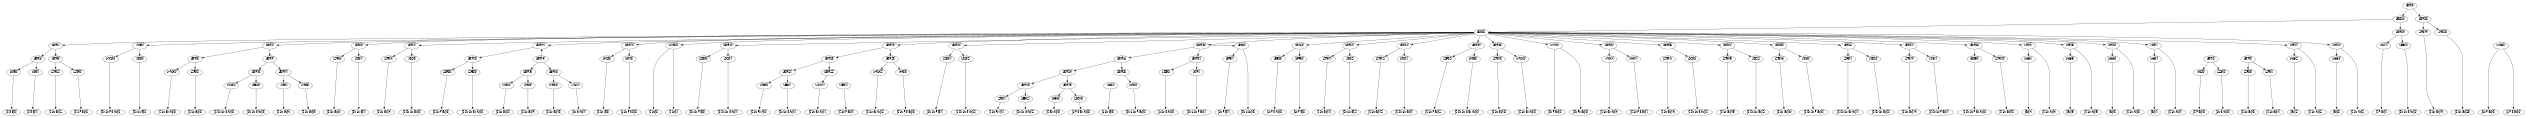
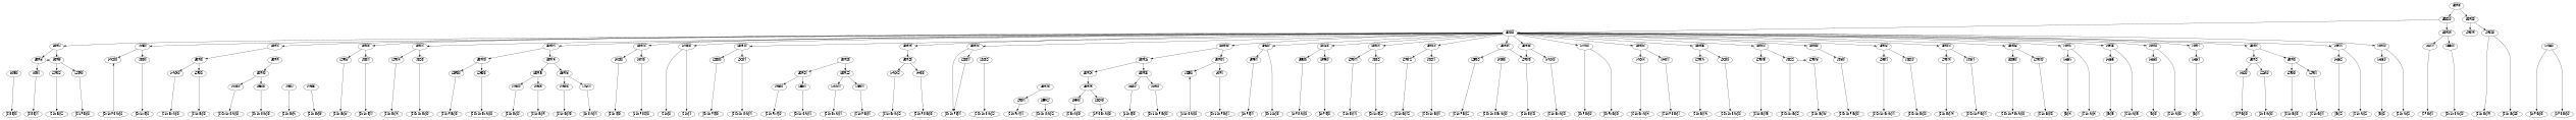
  digraph {
    fontname="Patrick Hand"
    node [fontname="Patrick Hand"]
    edge [fontname="Patrick Hand"]
    "L5319(0)"
    "L5302(0)"
    "L5319(38)"
    "L5313(0)"
    "L5319(37)"
    "L2190(19)"
    "L2190(20)"
    "L1892(0)"
    "L1892(1)"
+   "L5319(1)"
    "L1892(2)"
    "L1892(3)"
    "L5319(4)"
    "L2415(0)"
    "L5319(7)"
    "L5297(0)"
    "L5297(1)"
    "L5319(12)"
    "L-1106(0)"
    "L5319(17)"
    "L-1108(0)"
    "L5319(18)"
    "L5319(19)"
    "L5319(24)"
    "L5319(25)"
    "L5226(0)"
    "L5196(0)"
    "L5297(2)"
    "L5297(3)"
    "L5319(32)"
    "L5319(33)"
    "L-1124(0)"
    "L5319(34)"
    "L5319(35)"
    "L5297(4)"
    "L5297(5)"
    "L5297(6)"
    "L5297(7)"
    "L5319(36)"
    "L1892(4)"
    "L1892(5)"
    "L4162(1)"
    "L3554(3)"
    "L-686(0)"
    "L-686(1)"
    "L5319(2)"
    "L5319(3)"
    "L-686(2)"
    "L-686(3)"
    "L5319(5)"
    "L5319(6)"
    "L-1428(0)"
    "L1383(0)"
    "L5319(8)"
    "L5319(9)"
    "L2190(6)"
    "L1383(1)"
    "L2190(7)"
    "L1382(0)"
    "L5319(13)"
    "L5319(14)"
    "L4728(0)"
    "L4011(0)"
    "L2833(0)"
    "L2420(1)"
    "L5319(20)"
    "L5319(23)"
    "L2833(1)"
    "L2420(2)"
    "L5319(26)"
    "L5319(31)"
    "L5058(0)"
    "L5195(0)"
    "L5195(1)"
    "L2190(11)"
    "L1383(2)"
    "L2190(12)"
    "L1382(1)"
    "L2598(2)"
    "L4135(0)"
    "L2190(13)"
    "L-1424(3)"
    "L-1424(4)"
    "L4478(1)"
    "L2190(14)"
    "L2420(3)"
    "L2190(15)"
    "L1382(2)"
    "L2190(16)"
    "L1816(0)"
    "L2758(1)"
    "L1382(3)"
    "L2190(17)"
    "L1816(1)"
    "L5205(0)"
    "L2190(18)"
    "L-686(4)"
    "L-686(5)"
    "L4162(0)"
    "L2261(0)"
    "L2190(0)"
    "L2190(1)"
    "L2190(2)"
    "L2189(0)"
    "L4315(0)"
    "L4315(1)"
    "L-1424(0)"
    "L2190(3)"
    "L5319(10)"
-   "L5319(11)"
    "L2598(0)"
    "L2758(0)"
    "L5319(15)"
    n114 [label="L5619(16)"]
    "L5319(21)"
    "L5319(22)"
    "L-1424(2)"
    "L4478(0)"
    "L5319(27)"
    "L5319(30)"
    "L1835(0)"
    "L4319(1)"
    "L2420(0)"
    n124 [label="L3954(0)"]
    "L2190(4)"
    "L2190(5)"
    "L2190(8)"
    "L2190(9)"
    "L2190(10)"
    "L2261(1)"
    "L2930(0)"
    "L3554(1)"
    "L-1424(1)"
    "L2598(1)"
    "L5319(28)"
    "L5319(29)"
    "L4963(0)"
    "L4319(0)"
    "L2930(1)"
    "L3554(2)"
    "L3454(0)"
    "L2527(0)"
    "[Gis](0)"
    "[C  Dis  Ais](0)"
    "[Gis](1)"
-   "[C  Dis  Ais](1)"
    "[C  F  Gis](0)"
    "[Dis  G  Ais](0)"
    "[C  Dis  Gis](0)"
    "[C  Dis  Gis](1)"
    "[Gis](2)"
    "[C  Dis  Ais](2)"
    "[Gis](3)"
    "[C  Dis  Ais](3)"
    "[C  Dis  Gis](2)"
    "[C  D  F  Gis](0)"
    "[C  E  G](0)"
    "[C  E  G](1)"
    "[Cis  Dis  F  G  Ais](0)"
    "[Cis  Dis  G](0)"
    "[C  Dis  Gis  Ais](0)"
    "[C  Dis  Gis](3)"
    "[C  Cis  Dis  G  Ais](0)"
    "[Cis  Dis  G  Ais](0)"
    "[C  Dis  Gis](4)"
    "[C  Dis  Gis](5)"
    "[C  Dis  Gis](6)"
    "[Cis  Dis  G](1)"
    "[C  Dis  Gis](7)"
    "[C  Cis  Dis  Gis](0)"
    "[C  Dis  F  Gis](0)"
    "[C  Cis  Dis  Gis  Ais](0)"
    "[C  Dis  Gis](8)"
    "[C  Dis  Gis](9)"
    "[C  Dis  Gis](10)"
    "[Dis  G  Ais](1)"
    "[Dis  F  Gis](0)"
    "[D  F  G  Gis](0)"
    "[C  Dis  G](0)"
    "[D  Dis  F  G  B](0)"
    "[C  Dis](0)"
    "[C  Dis](1)"
    "[Cis  Dis  F  G](0)"
    "[C  Cis  Dis  G  Ais](1)"
    "[C  Dis  Fis  A](0)"
    "[Cis  Dis  G  Ais](1)"
    "[C  Dis  Gis  Ais](1)"
    "[C  Dis  F  Gis](1)"
    "[C  Dis  Gis  Ais](2)"
    "[C  Dis  F  G  Gis](0)"
    "[Cis  Dis  F  G](1)"
    "[C  Cis  Dis  G  Ais](2)"
    "[C  Dis  Fis  A](1)"
    "[Cis  Dis  G  Ais](2)"
    "[C  Gis  Ais](0)"
    "[D  F  G  Gis  Ais](0)"
    "[D  Dis  G](0)"
    "[Cis  D  Dis  F  Gis](0)"
    "[D  Dis  G  Ais](0)"
    "[Cis  D  Dis  F  Gis](1)"
    "[Dis  F  G  Ais](0)"
    "[Dis  F  G](0)"
    "[Dis  F  G](1)"
    "[Cis  D  Dis](0)"
    "[C  Dis  Gis](11)"
    "[Cis  Dis  G](2)"
    "[C  Dis  Gis](12)"
    "[C  Cis  Dis  Gis](1)"
    "[C  Dis  F  Gis](2)"
    "[C  Cis  Dis  G  Gis  Ais](0)"
    "[C  Dis  Gis](13)"
    "[C  Dis  Gis  Ais](3)"
    "[Cis  F  Gis](0)"
    "[Cis  Fis  Gis](0)"
    "[C  Dis  Gis  Ais](4)"
    "[C  Dis  F  G  Gis](1)"
    "[C  Dis  Gis](14)"
    "[C  Cis  Dis  G  Ais](3)"
    "[C  Dis  Gis](15)"
    "[C  Cis  Dis  Gis](2)"
    "[C  Dis  Gis](16)"
    "[C  Cis  Dis  F  Gis](0)"
    "[C  Cis  Dis  Gis  Ais](1)"
    "[C  Cis  Dis  Gis](3)"
    "[C  Dis  Gis](17)"
    "[C  Cis  Dis  F  Gis](1)"
    "[C  Cis  Dis  F  Gis  Ais](0)"
    "[C  Dis  Gis](18)"
    "[Gis](4)"
    "[C  Dis  Ais](4)"
    "[Gis](5)"
    "[C  Dis  Ais](5)"
    "[C  F  Gis](1)"
    "[Cis  Dis  G  Ais](3)"
    "[C  Dis  Gis](19)"
    "[C  Dis  Gis](20)"
    subgraph sub_1 {
      rank=min
      "L5319(0)"
    }
    subgraph sub_2 {
      rank=same
      "L5302(0)"
      "L5319(38)"
    }
    subgraph sub_3 {
      rank=same
      "L5313(0)"
      "L5319(37)"
      "L2190(19)"
      "L2190(20)"
    }
    subgraph sub_4 {
      rank=same
      "L1892(0)"
      "L1892(1)"
+     "L5319(1)"
      "L1892(2)"
      "L1892(3)"
      "L5319(4)"
      "L2415(0)"
      "L5319(7)"
      "L5297(0)"
      "L5297(1)"
      "L5319(12)"
      "L-1106(0)"
      "L5319(17)"
      "L-1108(0)"
      "L5319(18)"
      "L5319(19)"
      "L5319(24)"
      "L5319(25)"
      "L5226(0)"
      "L5196(0)"
      "L5297(2)"
      "L5297(3)"
      "L5319(32)"
      "L5319(33)"
      "L-1124(0)"
      "L5319(34)"
      "L5319(35)"
      "L5297(4)"
      "L5297(5)"
      "L5297(6)"
      "L5297(7)"
      "L5319(36)"
      "L1892(4)"
      "L1892(5)"
      "L4162(1)"
      "L3554(3)"
    }
    subgraph sub_5 {
      rank=same
      "L-686(0)"
      "L-686(1)"
      "L5319(2)"
      "L5319(3)"
      "L-686(2)"
      "L-686(3)"
      "L5319(5)"
      "L5319(6)"
      "L-1428(0)"
      "L1383(0)"
      "L5319(8)"
      "L5319(9)"
      "L2190(6)"
      "L1383(1)"
      "L2190(7)"
      "L1382(0)"
      "L5319(13)"
      "L5319(14)"
      "L4728(0)"
      "L4011(0)"
      "L2833(0)"
      "L2420(1)"
      "L5319(20)"
      "L5319(23)"
      "L2833(1)"
      "L2420(2)"
      "L5319(26)"
      "L5319(31)"
      "L5058(0)"
      "L5195(0)"
      "L5195(1)"
      "L2190(11)"
      "L1383(2)"
      "L2190(12)"
      "L1382(1)"
      "L2598(2)"
      "L4135(0)"
      "L2190(13)"
      "L-1424(3)"
      "L-1424(4)"
      "L4478(1)"
      "L2190(14)"
      "L2420(3)"
      "L2190(15)"
      "L1382(2)"
      "L2190(16)"
      "L1816(0)"
      "L2758(1)"
      "L1382(3)"
      "L2190(17)"
      "L1816(1)"
      "L5205(0)"
      "L2190(18)"
      "L-686(4)"
      "L-686(5)"
    }
    subgraph sub_6 {
      rank=same
      "L4162(0)"
      "L2261(0)"
      "L2190(0)"
      "L2190(1)"
      "L2190(2)"
      "L2189(0)"
      "L4315(0)"
      "L4315(1)"
      "L-1424(0)"
      "L2190(3)"
      "L5319(10)"
-     "L5319(11)"
      "L2598(0)"
      "L2758(0)"
      "L5319(15)"
      n114
      "L5319(21)"
      "L5319(22)"
      "L-1424(2)"
      "L4478(0)"
      "L5319(27)"
      "L5319(30)"
      "L1835(0)"
      "L4319(1)"
    }
    subgraph sub_7 {
      rank=same
      "L2420(0)"
      n124
      "L2190(4)"
      "L2190(5)"
      "L2190(8)"
      "L2190(9)"
      "L2190(10)"
      "L2261(1)"
      "L2930(0)"
      "L3554(1)"
      "L-1424(1)"
      "L2598(1)"
      "L5319(28)"
      "L5319(29)"
      "L4963(0)"
      "L4319(0)"
    }
    subgraph sub_8 {
      rank=same
      "L2930(1)"
      "L3554(2)"
      "L3454(0)"
      "L2527(0)"
    }
    subgraph sub_9 {
      rank=max
      "[Gis](0)"
      "[C  Dis  Ais](0)"
      "[Gis](1)"
-     "[C  Dis  Ais](1)"
      "[C  F  Gis](0)"
      "[Dis  G  Ais](0)"
      "[C  Dis  Gis](0)"
      "[C  Dis  Gis](1)"
      "[Gis](2)"
      "[C  Dis  Ais](2)"
      "[Gis](3)"
      "[C  Dis  Ais](3)"
      "[C  Dis  Gis](2)"
      "[C  D  F  Gis](0)"
      "[C  E  G](0)"
      "[C  E  G](1)"
      "[Cis  Dis  F  G  Ais](0)"
      "[Cis  Dis  G](0)"
      "[C  Dis  Gis  Ais](0)"
      "[C  Dis  Gis](3)"
      "[C  Cis  Dis  G  Ais](0)"
      "[Cis  Dis  G  Ais](0)"
      "[C  Dis  Gis](4)"
      "[C  Dis  Gis](5)"
      "[C  Dis  Gis](6)"
      "[Cis  Dis  G](1)"
      "[C  Dis  Gis](7)"
      "[C  Cis  Dis  Gis](0)"
      "[C  Dis  F  Gis](0)"
      "[C  Cis  Dis  Gis  Ais](0)"
      "[C  Dis  Gis](8)"
      "[C  Dis  Gis](9)"
      "[C  Dis  Gis](10)"
      "[Dis  G  Ais](1)"
      "[Dis  F  Gis](0)"
      "[D  F  G  Gis](0)"
      "[C  Dis  G](0)"
      "[D  Dis  F  G  B](0)"
      "[C  Dis](0)"
      "[C  Dis](1)"
      "[Cis  Dis  F  G](0)"
      "[C  Cis  Dis  G  Ais](1)"
      "[C  Dis  Fis  A](0)"
      "[Cis  Dis  G  Ais](1)"
      "[C  Dis  Gis  Ais](1)"
      "[C  Dis  F  Gis](1)"
      "[C  Dis  Gis  Ais](2)"
      "[C  Dis  F  G  Gis](0)"
      "[Cis  Dis  F  G](1)"
      "[C  Cis  Dis  G  Ais](2)"
      "[C  Dis  Fis  A](1)"
      "[Cis  Dis  G  Ais](2)"
      "[C  Gis  Ais](0)"
      "[D  F  G  Gis  Ais](0)"
      "[D  Dis  G](0)"
      "[Cis  D  Dis  F  Gis](0)"
      "[D  Dis  G  Ais](0)"
      "[Cis  D  Dis  F  Gis](1)"
      "[Dis  F  G  Ais](0)"
      "[Dis  F  G](0)"
      "[Dis  F  G](1)"
      "[Cis  D  Dis](0)"
      "[C  Dis  Gis](11)"
      "[Cis  Dis  G](2)"
      "[C  Dis  Gis](12)"
      "[C  Cis  Dis  Gis](1)"
      "[C  Dis  F  Gis](2)"
      "[C  Cis  Dis  G  Gis  Ais](0)"
      "[C  Dis  Gis](13)"
      "[C  Dis  Gis  Ais](3)"
      "[Cis  F  Gis](0)"
      "[Cis  Fis  Gis](0)"
      "[C  Dis  Gis  Ais](4)"
      "[C  Dis  F  G  Gis](1)"
      "[C  Dis  Gis](14)"
      "[C  Cis  Dis  G  Ais](3)"
      "[C  Dis  Gis](15)"
      "[C  Cis  Dis  Gis](2)"
      "[C  Dis  Gis](16)"
      "[C  Cis  Dis  F  Gis](0)"
      "[C  Cis  Dis  Gis  Ais](1)"
      "[C  Cis  Dis  Gis](3)"
      "[C  Dis  Gis](17)"
      "[C  Cis  Dis  F  Gis](1)"
      "[C  Cis  Dis  F  Gis  Ais](0)"
      "[C  Dis  Gis](18)"
      "[Gis](4)"
      "[C  Dis  Ais](4)"
      "[Gis](5)"
      "[C  Dis  Ais](5)"
      "[C  F  Gis](1)"
      "[Cis  Dis  G  Ais](3)"
      "[C  Dis  Gis](19)"
      "[C  Dis  Gis](20)"
    }
    "L5319(0)" -> "L5302(0)"
    "L5319(0)" -> "L5319(38)"
    "L5302(0)" -> "L5313(0)"
    "L5302(0)" -> "L5319(37)"
    "L5319(38)" -> "L2190(19)"
    "L5319(38)" -> "L2190(20)"
    "L5313(0)" -> "L1892(0)"
    "L5313(0)" -> "L1892(1)"
+   "L5313(0)" -> "L5319(1)"
    "L5313(0)" -> "L1892(2)"
    "L5313(0)" -> "L1892(3)"
    "L5313(0)" -> "L5319(4)"
    "L5313(0)" -> "L2415(0)"
    "L5313(0)" -> "L5319(7)"
    "L5313(0)" -> "L5297(0)"
    "L5313(0)" -> "L5297(1)"
    "L5313(0)" -> "L5319(12)"
    "L5313(0)" -> "L5319(17)"
    "L5313(0)" -> "L-1108(0)"
    "L5313(0)" -> "L5319(18)"
    "L5313(0)" -> "L5319(19)"
    "L5313(0)" -> "L5319(24)"
    "L5313(0)" -> "L5319(25)"
    "L5313(0)" -> "L5226(0)"
-   "L5319(25)" -> "L5196(0)"
+   "L5313(0)" -> "L5196(0)"
    "L5313(0)" -> "L5297(2)"
    "L5313(0)" -> "L5297(3)"
    "L5313(0)" -> "L5319(32)"
    "L5313(0)" -> "L5319(33)"
    "L5313(0)" -> "L-1124(0)"
    "L5313(0)" -> "L5319(34)"
    "L5313(0)" -> "L5319(35)"
    "L5313(0)" -> "L5297(4)"
    "L5313(0)" -> "L5297(5)"
    "L5313(0)" -> "L5297(6)"
    "L5313(0)" -> "L5297(7)"
    "L5313(0)" -> "L5319(36)"
    "L5313(0)" -> "L1892(4)"
    "L5313(0)" -> "L1892(5)"
    "L5319(37)" -> "L4162(1)"
    "L5319(37)" -> "L3554(3)"
-   "L2190(19)" -> "[C  Dis  Gis](19)"
+   "L2190(20)" -> "[C  Dis  Gis](19)"
    "L2190(20)" -> "[C  Dis  Gis](20)"
    "L1892(0)" -> "L-686(0)"
    "L1892(0)" -> "[C  Dis  Ais](0)"
    "L1892(1)" -> "L-686(1)"
-   "L1892(1)" -> "[C  Dis  Ais](1)"
+   "L5319(1)" -> "L5319(2)"
+   "L5319(1)" -> "L5319(3)"
    "L1892(2)" -> "L-686(2)"
    "L1892(2)" -> "[C  Dis  Ais](2)"
    "L1892(3)" -> "L-686(3)"
    "L1892(3)" -> "[C  Dis  Ais](3)"
    "L5319(4)" -> "L5319(5)"
    "L5319(4)" -> "L5319(6)"
    "L2415(0)" -> "L-1428(0)"
    "L2415(0)" -> "L1383(0)"
    "L5319(7)" -> "L5319(8)"
-   "L5319(7)" -> "L5319(9)"
    "L5297(0)" -> "L2190(6)"
    "L5297(0)" -> "L1383(1)"
    "L5297(1)" -> "L2190(7)"
    "L5297(1)" -> "L1382(0)"
    "L5319(12)" -> "L5319(13)"
-   "L5319(14)" -> "L5319(12)"
+   "L5319(12)" -> "L5319(14)"
    "L-1106(0)" -> "[Dis  F  Gis](0)"
    "L-1106(0)" -> "[D  F  G  Gis](0)"
    "L5319(17)" -> "L4728(0)"
    "L5319(17)" -> "L4011(0)"
    "L-1108(0)" -> "[C  Dis](0)"
    "L-1108(0)" -> "[C  Dis](1)"
    "L5319(18)" -> "L2833(0)"
    "L5319(18)" -> "L2420(1)"
-   "L5319(19)" -> "L5319(20)"
    "L5319(19)" -> "L5319(23)"
    "L5319(24)" -> "L2833(1)"
-   "L5319(24)" -> "L2420(2)"
+   "L5319(24)" -> "[Cis  Dis  F  G](1)"
    "L5319(25)" -> "L5319(26)"
    "L5319(25)" -> "L5319(31)"
    "L5226(0)" -> "L5058(0)"
    "L5226(0)" -> "L5195(0)"
    "L5196(0)" -> "L5195(1)"
    "L5196(0)" -> "[Cis  D  Dis](0)"
    "L5297(2)" -> "L2190(11)"
    "L5297(2)" -> "L1383(2)"
    "L5297(3)" -> "L2190(12)"
    "L5297(3)" -> "L1382(1)"
    "L5319(32)" -> "L2598(2)"
-   "L5319(32)" -> "L4135(0)"
+   "L5319(32)" -> "L2190(13)"
    "L5319(33)" -> "L2190(13)"
    "L5319(33)" -> "L-1424(3)"
    "L-1124(0)" -> "[Cis  F  Gis](0)"
    "L-1124(0)" -> "[Cis  Fis  Gis](0)"
    "L5319(34)" -> "L-1424(4)"
    "L5319(34)" -> "L4478(1)"
+   "L5319(35)" -> "L2190(14)"
    "L5319(35)" -> "L2420(3)"
    "L5297(4)" -> "L2190(15)"
    "L5297(4)" -> "L1382(2)"
-   "L5297(5)" -> "L2190(16)"
+   "L1382(2)" -> "L2190(16)"
    "L5297(5)" -> "L1816(0)"
    "L5297(6)" -> "L2758(1)"
    "L5297(6)" -> "L1382(3)"
    "L5297(7)" -> "L2190(17)"
    "L5297(7)" -> "L1816(1)"
    "L5319(36)" -> "L5205(0)"
    "L5319(36)" -> "L2190(18)"
    "L1892(4)" -> "L-686(4)"
    "L1892(4)" -> "[C  Dis  Ais](4)"
    "L1892(5)" -> "L-686(5)"
    "L1892(5)" -> "[C  Dis  Ais](5)"
    "L4162(1)" -> "[C  F  Gis](1)"
    "L3554(3)" -> "[Cis  Dis  G  Ais](3)"
    "L-686(0)" -> "[Gis](0)"
    "L-686(1)" -> "[Gis](1)"
    "L5319(2)" -> "L4162(0)"
    "L5319(2)" -> "L2261(0)"
    "L5319(3)" -> "L2190(0)"
    "L5319(3)" -> "L2190(1)"
    "L-686(2)" -> "[Gis](2)"
    "L-686(3)" -> "[Gis](3)"
    "L5319(5)" -> "L2190(2)"
    "L5319(5)" -> "L2189(0)"
-   "L5319(6)" -> "L4315(0)"
+   "L5319(6)" -> "L5319(5)"
    "L5319(6)" -> "L4315(1)"
-   "L-1428(0)" -> "[Cis  Dis  F  G  Ais](0)"
+   "[Cis  Dis  F  G  Ais](0)" -> "L-1428(0)"
    "L1383(0)" -> "[Cis  Dis  G](0)"
    "L5319(8)" -> "L-1424(0)"
    "L5319(8)" -> "L2190(3)"
    "L5319(9)" -> "L5319(10)"
-   "L5319(9)" -> "L5319(11)"
    "L2190(6)" -> "[C  Dis  Gis](6)"
    "L1383(1)" -> "[Cis  Dis  G](1)"
    "L2190(7)" -> "[C  Dis  Gis](7)"
    "L1382(0)" -> "[C  Cis  Dis  Gis](0)"
    "L5319(13)" -> "L2598(0)"
    "L5319(13)" -> "L2758(0)"
    "L5319(14)" -> "L5319(15)"
    "L5319(14)" -> n114
    "L4728(0)" -> "[C  Dis  G](0)"
    "L4011(0)" -> "[D  Dis  F  G  B](0)"
    "L2833(0)" -> "[Cis  Dis  F  G](0)"
    "L2420(1)" -> "[C  Cis  Dis  G  Ais](1)"
    "L5319(20)" -> "L5319(21)"
    "L5319(20)" -> "L5319(22)"
    "L5319(23)" -> "L-1424(2)"
    "L5319(23)" -> "L4478(0)"
    "L2833(1)" -> "[Cis  Dis  F  G](1)"
    "L2420(2)" -> "[C  Cis  Dis  G  Ais](2)"
    "L5319(26)" -> "L5319(27)"
    "L5319(26)" -> "L5319(30)"
    "L5319(31)" -> "L1835(0)"
    "L5319(31)" -> "L4319(1)"
    "L5058(0)" -> "[Dis  F  G  Ais](0)"
    "L5195(0)" -> "[Dis  F  G](0)"
    "L5195(1)" -> "[Dis  F  G](1)"
    "L2190(11)" -> "[C  Dis  Gis](11)"
    "L1383(2)" -> "[Cis  Dis  G](2)"
    "L2190(12)" -> "[C  Dis  Gis](12)"
    "L1382(1)" -> "[C  Cis  Dis  Gis](1)"
    "L2598(2)" -> "[C  Dis  F  Gis](2)"
    "L4135(0)" -> "[C  Cis  Dis  G  Gis  Ais](0)"
    "L2190(13)" -> "[C  Dis  Gis](13)"
    "L-1424(3)" -> "[C  Dis  Gis  Ais](3)"
    "L-1424(4)" -> "[C  Dis  Gis  Ais](4)"
    "L4478(1)" -> "[C  Dis  F  G  Gis](1)"
    "L2190(14)" -> "[C  Dis  Gis](14)"
    "L2420(3)" -> "[C  Cis  Dis  G  Ais](3)"
    "L2190(15)" -> "[C  Dis  Gis](15)"
    "L1382(2)" -> "[C  Cis  Dis  Gis](2)"
    "L2190(16)" -> "[C  Dis  Gis](16)"
    "L1816(0)" -> "[C  Cis  Dis  F  Gis](0)"
    "L2758(1)" -> "[C  Cis  Dis  Gis  Ais](1)"
    "L1382(3)" -> "[C  Cis  Dis  Gis](3)"
    "L2190(17)" -> "[C  Dis  Gis](17)"
    "L1816(1)" -> "[C  Cis  Dis  F  Gis](1)"
    "L5205(0)" -> "[C  Cis  Dis  F  Gis  Ais](0)"
    "L2190(18)" -> "[C  Dis  Gis](18)"
    "L-686(4)" -> "[Gis](4)"
    "L-686(5)" -> "[Gis](5)"
    "L4162(0)" -> "[C  F  Gis](0)"
    "L2261(0)" -> "[Dis  G  Ais](0)"
    "L2190(0)" -> "[C  Dis  Gis](0)"
    "L2190(1)" -> "[C  Dis  Gis](1)"
    "L2190(2)" -> "[C  Dis  Gis](2)"
    "L2189(0)" -> "[C  D  F  Gis](0)"
    "L4315(0)" -> "[C  E  G](0)"
    "L4315(1)" -> "[C  E  G](1)"
    "L-1424(0)" -> "[C  Dis  Gis  Ais](0)"
    "L2190(3)" -> "[C  Dis  Gis](3)"
    "L5319(10)" -> "L2420(0)"
    "L5319(10)" -> n124
-   "L5319(11)" -> "L2190(4)"
-   "L5319(11)" -> "L2190(5)"
    "L2598(0)" -> "[C  Dis  F  Gis](0)"
    "L2758(0)" -> "[C  Cis  Dis  Gis  Ais](0)"
    "L5319(15)" -> "L2190(8)"
    "L5319(15)" -> "L2190(9)"
    n114 -> "L2190(10)"
    n114 -> "L2261(1)"
    "L5319(21)" -> "L2930(0)"
    "L5319(21)" -> "L3554(1)"
    "L5319(22)" -> "L-1424(1)"
+   "L5319(22)" -> "L2598(1)"
    "L-1424(2)" -> "[C  Dis  Gis  Ais](2)"
    "L4478(0)" -> "[C  Dis  F  G  Gis](0)"
-   "L5319(27)" -> "L5319(28)"
    "L5319(27)" -> "L5319(29)"
+   "L5319(30)" -> "L4963(0)"
    "L5319(30)" -> "L4319(0)"
-   "L1835(0)" -> "[D  Dis  G  Ais](0)"
+   "[D  Dis  G  Ais](0)" -> "L1835(0)"
    "L4319(1)" -> "[Cis  D  Dis  F  Gis](1)"
    "L2420(0)" -> "[C  Cis  Dis  G  Ais](0)"
    n124 -> "[Cis  Dis  G  Ais](0)"
    "L2190(4)" -> "[C  Dis  Gis](4)"
    "L2190(5)" -> "[C  Dis  Gis](5)"
    "L2190(8)" -> "[C  Dis  Gis](8)"
    "L2190(9)" -> "[C  Dis  Gis](9)"
    "L2190(10)" -> "[C  Dis  Gis](10)"
    "L2261(1)" -> "[Dis  G  Ais](1)"
    "L2930(0)" -> "[C  Dis  Fis  A](0)"
    "L3554(1)" -> "[Cis  Dis  G  Ais](1)"
    "L-1424(1)" -> "[C  Dis  Gis  Ais](1)"
    "L2598(1)" -> "[C  Dis  F  Gis](1)"
    "L5319(28)" -> "L2930(1)"
-   "L5319(28)" -> "L3554(2)"
    "L5319(29)" -> "L3454(0)"
    "L5319(29)" -> "L2527(0)"
    "L4963(0)" -> "[D  Dis  G](0)"
    "L4319(0)" -> "[Cis  D  Dis  F  Gis](0)"
    "L2930(1)" -> "[C  Dis  Fis  A](1)"
    "L3554(2)" -> "[Cis  Dis  G  Ais](2)"
    "L3454(0)" -> "[C  Gis  Ais](0)"
    "L2527(0)" -> "[D  F  G  Gis  Ais](0)"
  }
